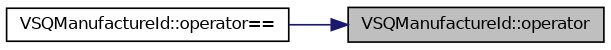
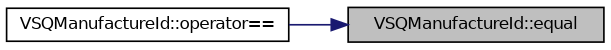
  digraph {
    rankdir=RL
    fontname="DejaVu Sans"
    node [color=black fontname="DejaVu Sans" fontsize=10 shape=record style=filled]
-   n1 [fillcolor=grey75 fontcolor=black height=0.2 label="VSQManufactureId::operator" width=0.4]
+   n1 [fillcolor=grey75 fontcolor=black height=0.2 label="VSQManufactureId::equal" width=0.4]
    n2 [fillcolor=white height=0.2 label="VSQManufactureId::operator==" width=0.4]
    n1 -> n2 [color=midnightblue dir=back fontname="DejaVu Sans" fontsize=10 labelfontname=Helvetica labelfontsize=10 style=solid]
  }
